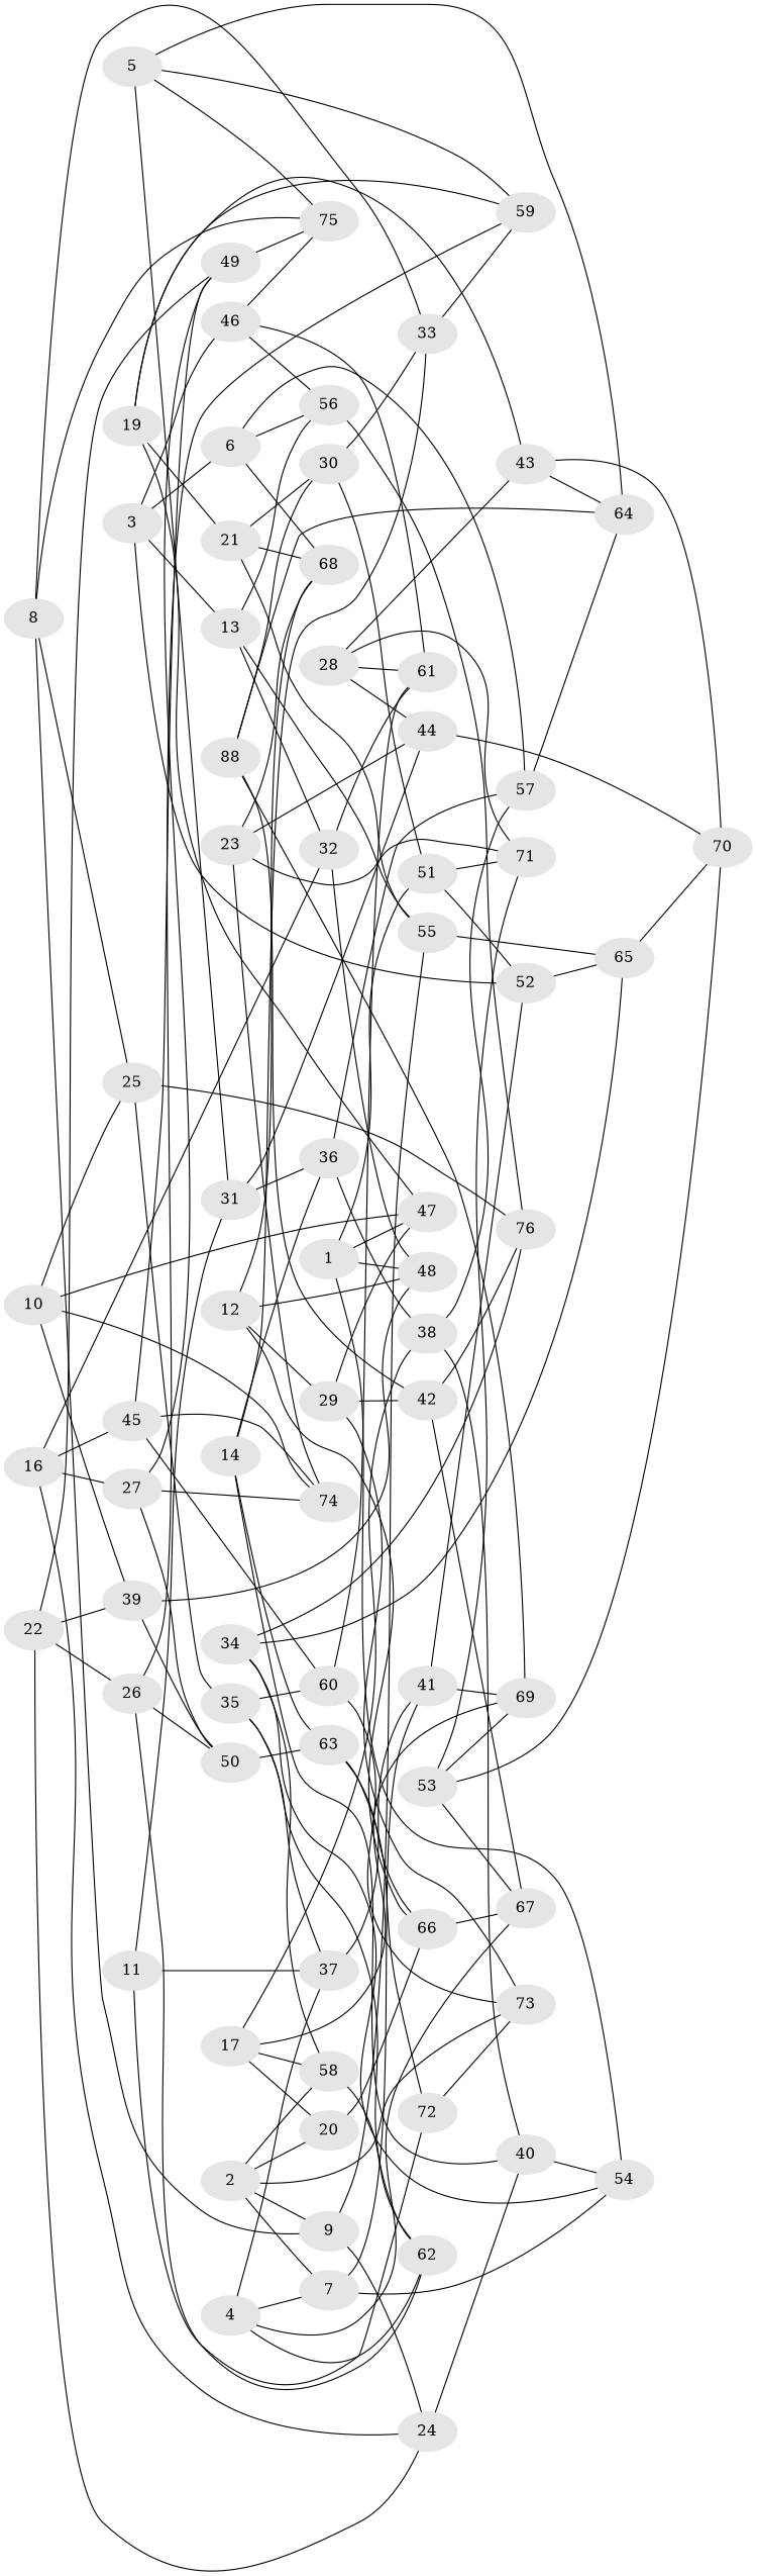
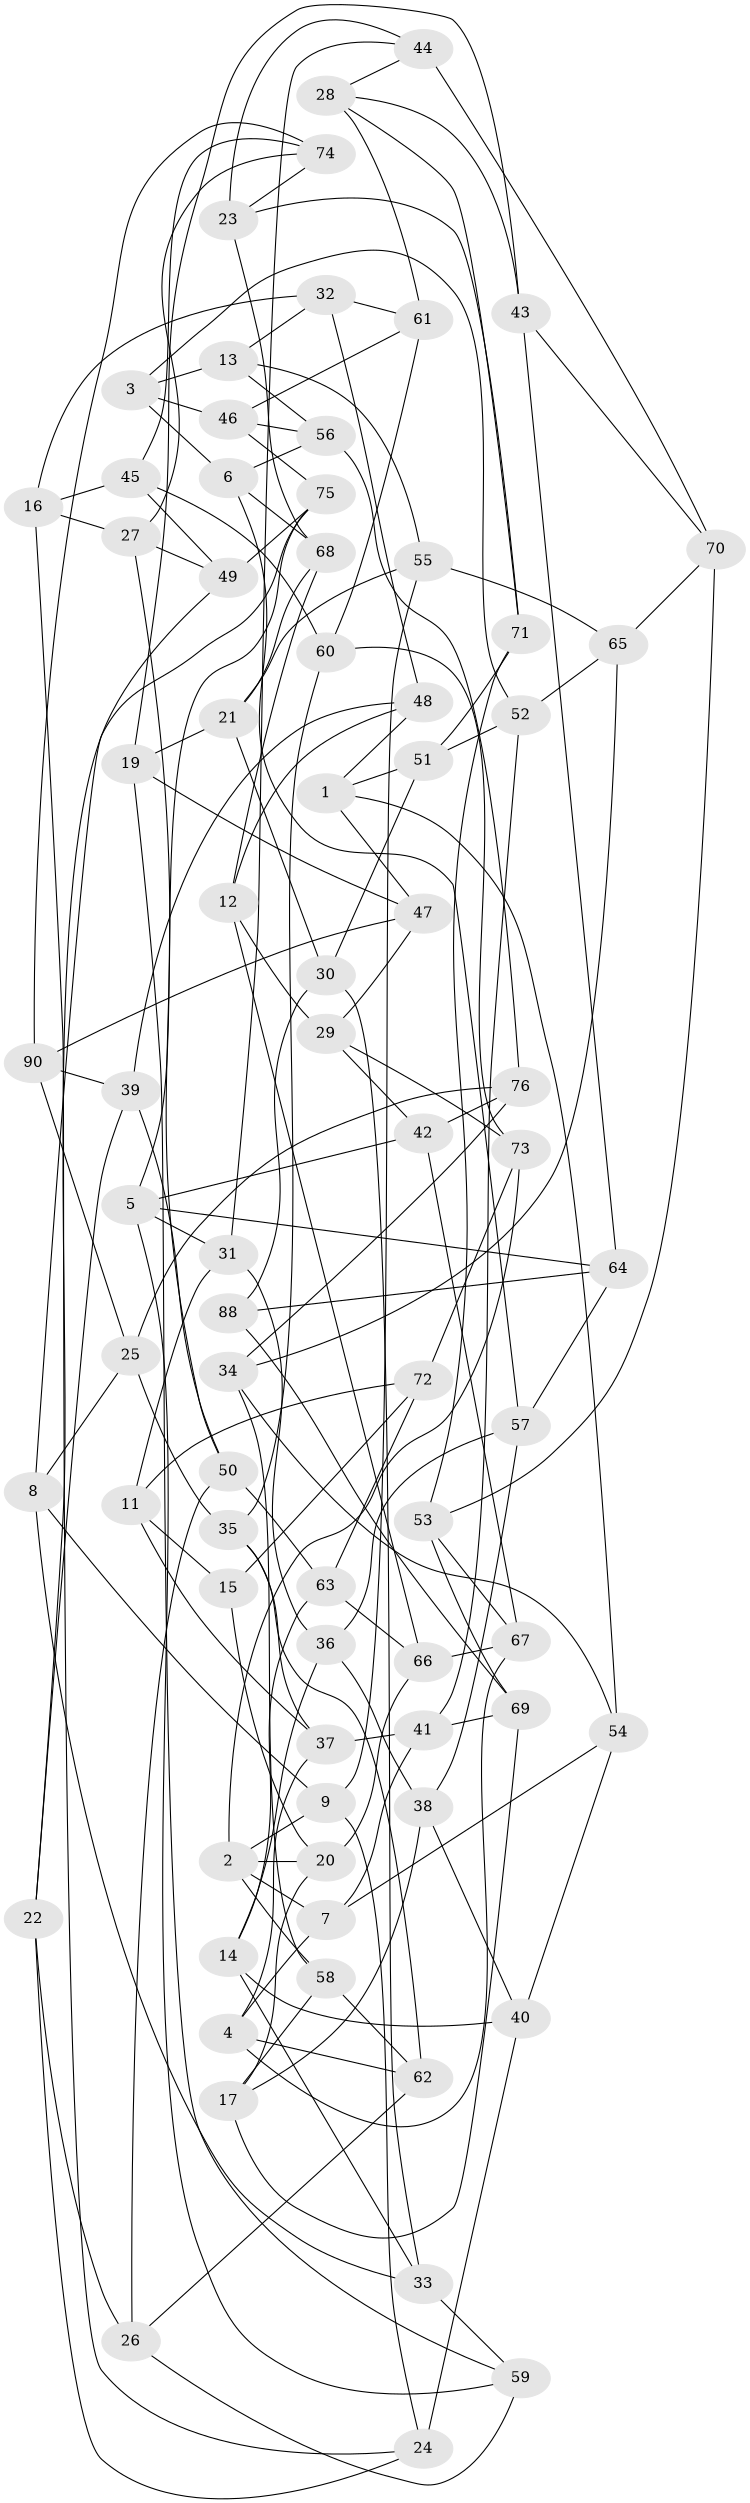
  graph {
    rankdir=LR
    node [color=gray90 style=filled]
    1
    47
    48
    51
    54
    52
    71
    2
    7
    9
    20
    58
    73
    41
    24
    55
    66
    62
    3
    6
    13
    46
    56
    57
    68
    32
    75
    61
    65
    4
    37
    67
    5
    31
    59
    64
    36
    44
    76
    69
    8
    25
    33
    35
    40
-   10
+   10 [label=90]
    39
    74
    50
    11
+   15
    72
    12
    29
    42
    14
    63
    38
    16
    27
    45
    49
    60
    17
    n65 [label=88]
    30
    19
    21
    43
    70
    22
    26
    23
    28
    34
    53
    1 -- 47
    1 -- 48
    1 -- 51
    1 -- 54
    51 -- 52
    51 -- 71
    52 -- 65
    2 -- 7
    2 -- 9
    2 -- 20
    2 -- 58
    2 -- 73
    7 -- 54
    7 -- 41
    9 -- 24
    9 -- 55
    20 -- 66
    58 -- 62
    41 -- 52
    41 -- 69
    24 -- 40
    55 -- 65
    66 -- 67
    3 -- 52
    3 -- 6
    3 -- 13
    3 -- 46
    6 -- 56
    6 -- 57
    6 -- 68
    13 -- 55
    13 -- 56
    13 -- 32
    46 -- 56
    46 -- 75
    46 -- 61
    56 -- 76
    57 -- 64
    32 -- 48
    32 -- 61
    65 -- 70
    4 -- 7
    4 -- 62
    4 -- 37
    4 -- 67
    37 -- 41
    5 -- 75
    5 -- 31
    5 -- 59
    5 -- 64
    31 -- 36
    31 -- 44
    36 -- 57
    36 -- 38
    44 -- 70
    8 -- 9
    8 -- 75
    8 -- 25
    8 -- 33
    25 -- 76
    25 -- 35
    33 -- 59
    35 -- 62
    35 -- 37
    35 -- 60
    40 -- 54
    10 -- 47
    10 -- 25
    10 -- 39
    10 -- 74
    39 -- 48
    39 -- 50
    50 -- 63
    11 -- 37
    11 -- 31
+   11 -- 15
    11 -- 72
+   15 -- 20
+   15 -- 72
    72 -- 73
    12 -- 48
    12 -- 66
    12 -- 68
    12 -- 29
    29 -- 47
    29 -- 73
    29 -- 42
    42 -- 67
    42 -- 76
    14 -- 36
    14 -- 33
    14 -- 40
    14 -- 63
    63 -- 66
    63 -- 72
    38 -- 57
    38 -- 40
    16 -- 24
    16 -- 32
    16 -- 27
    16 -- 45
    27 -- 74
    27 -- 50
    27 -- 49
    45 -- 74
    45 -- 49
    45 -- 60
    49 -- 75
    60 -- 73
    60 -- 61
    17 -- 20
    17 -- 58
    17 -- 69
    17 -- 38
    n65 -- 64
    n65 -- 69
-   n65 -- 42
+   5 -- 42
    n65 -- 30
    30 -- 51
    30 -- 33
    19 -- 47
    19 -- 59
    19 -- 21
    19 -- 43
    21 -- 55
    21 -- 68
    21 -- 30
    43 -- 64
    43 -- 70
    22 -- 24
    22 -- 39
    22 -- 49
    22 -- 26
    26 -- 62
    26 -- 59
    26 -- 50
    23 -- 71
    23 -- 68
    23 -- 44
    23 -- 74
    28 -- 71
    28 -- 61
    28 -- 44
    28 -- 43
    34 -- 54
    34 -- 58
    34 -- 65
    34 -- 76
    53 -- 71
    53 -- 67
    53 -- 69
    53 -- 70
  }
